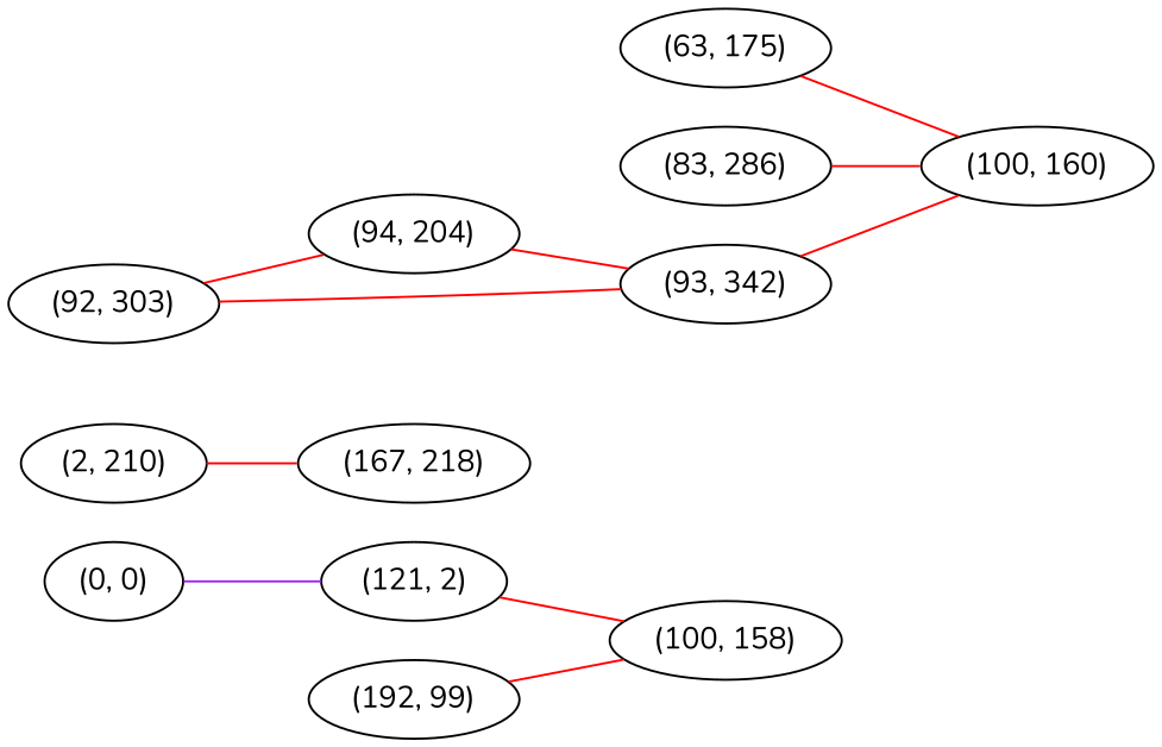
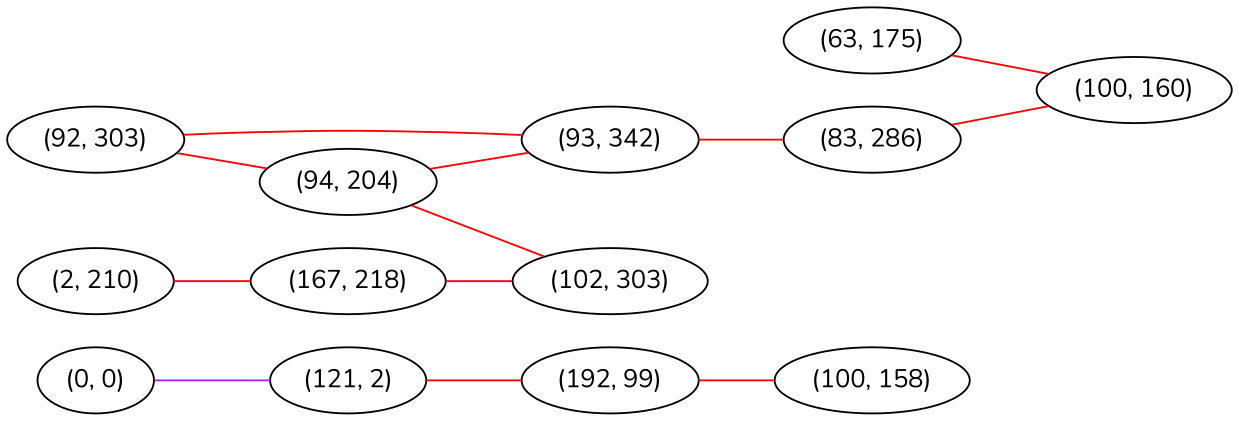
  graph {
    fontname=Nunito
    rankdir=LR
    node [fontname=Nunito]
    edge [color=red fontname=Nunito weight=1]
    "(0, 0)"
    "(121, 2)"
    "(100, 158)"
    "(167, 218)"
+   "(102, 303)"
    "(2, 210)"
    n7 [label="(94, 204)"]
    "(92, 303)"
    n9 [label="(93, 342)"]
    "(63, 175)"
    "(100, 160)"
    "(83, 286)"
    "(192, 99)"
    "(0, 0)" -- "(121, 2)" [color=purple weight=4]
-   "(121, 2)" -- "(100, 158)"
+   "(121, 2)" -- "(192, 99)"
+   "(167, 218)" -- "(102, 303)"
    "(2, 210)" -- "(167, 218)"
+   n7 -- "(102, 303)"
    n7 -- n9
    "(92, 303)" -- n7
    "(92, 303)" -- n9
-   n9 -- "(100, 160)"
+   n9 -- "(83, 286)"
    "(63, 175)" -- "(100, 160)"
    "(83, 286)" -- "(100, 160)"
    "(192, 99)" -- "(100, 158)"
  }
